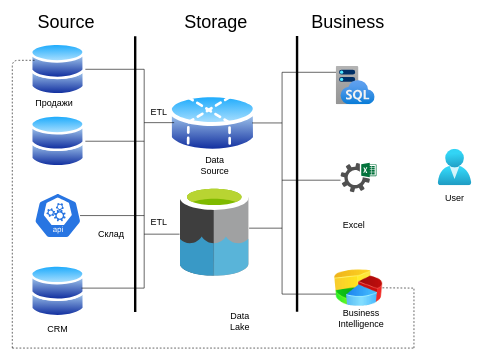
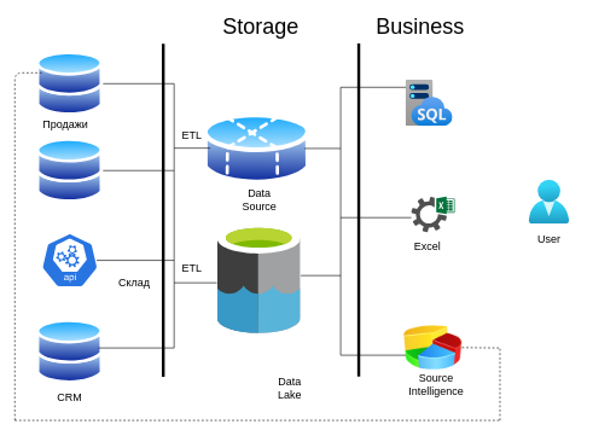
  <mxCell id="0" />
  <mxCell id="1" parent="0" />
  <mxCell id="2" value="" style="aspect=fixed;html=1;points=[];align=center;image;fontSize=12;image=img/lib/azure2/identity/Users.svg;shadow=0;sketch=0;" vertex="1" parent="1"><mxGeometry x="720" y="247.94" width="76.33" height="61.06" as="geometry" /></mxCell>
  <mxCell id="3" value="" style="aspect=fixed;perimeter=ellipsePerimeter;html=1;align=center;shadow=0;dashed=0;spacingTop=3;image;image=img/lib/active_directory/databases.svg;sketch=0;fontFamily=Helvetica;" vertex="1" parent="1"><mxGeometry x="50" y="70" width="91.84" height="90" as="geometry" /></mxCell>
  <mxCell id="4" value="" style="aspect=fixed;html=1;points=[];align=center;image;fontSize=12;image=img/lib/azure2/databases/SQL_Managed_Instance.svg;shadow=0;sketch=0;" vertex="1" parent="1"><mxGeometry x="560" y="110" width="65" height="64" as="geometry" /></mxCell>
  <mxCell id="5" value="" style="pointerEvents=1;shadow=0;dashed=0;html=1;strokeColor=none;fillColor=#505050;labelPosition=center;verticalLabelPosition=bottom;verticalAlign=top;outlineConnect=0;align=center;shape=mxgraph.office.services.excel_services;sketch=0;fontFamily=Helvetica;" vertex="1" parent="1"><mxGeometry x="567.5" y="271" width="60" height="49" as="geometry" /></mxCell>
  <mxCell id="6" value="" style="image;html=1;image=img/lib/clip_art/finance/Pie_Chart_128x128.png;shadow=0;sketch=0;fontFamily=Helvetica;" vertex="1" parent="1"><mxGeometry x="557.5" y="439.5" width="80" height="80" as="geometry" /></mxCell>
  <mxCell id="7" value="" style="aspect=fixed;perimeter=ellipsePerimeter;html=1;align=center;shadow=0;dashed=0;spacingTop=3;image;image=img/lib/active_directory/database_partition_4.svg;sketch=0;fontFamily=Helvetica;" vertex="1" parent="1"><mxGeometry x="280" y="150" width="148.65" height="110" as="geometry" /></mxCell>
  <mxCell id="8" value="" style="aspect=fixed;perimeter=ellipsePerimeter;html=1;align=center;shadow=0;dashed=0;spacingTop=3;image;image=img/lib/active_directory/databases.svg;sketch=0;fontFamily=Helvetica;" vertex="1" parent="1"><mxGeometry x="50" y="190" width="91.84" height="90" as="geometry" /></mxCell>
  <mxCell id="9" value="" style="aspect=fixed;perimeter=ellipsePerimeter;html=1;align=center;shadow=0;dashed=0;spacingTop=3;image;image=img/lib/active_directory/databases.svg;sketch=0;fontFamily=Helvetica;" vertex="1" parent="1"><mxGeometry x="50" y="440" width="91.84" height="90" as="geometry" /></mxCell>
  <mxCell id="10" value="" style="html=1;dashed=0;whitespace=wrap;fillColor=#2875E2;strokeColor=#ffffff;points=[[0.005,0.63,0],[0.1,0.2,0],[0.9,0.2,0],[0.5,0,0],[0.995,0.63,0],[0.72,0.99,0],[0.5,1,0],[0.28,0.99,0]];shape=mxgraph.kubernetes.icon;prIcon=api;shadow=0;sketch=0;fontFamily=Helvetica;" vertex="1" parent="1"><mxGeometry x="56.42" y="309" width="79" height="100" as="geometry" /></mxCell>
- <mxCell id="11" value="Source" style="text;html=1;strokeColor=none;fillColor=none;align=center;verticalAlign=middle;whiteSpace=wrap;rounded=0;shadow=0;sketch=0;fontFamily=Helvetica;fontSize=30;" vertex="1" parent="1"><mxGeometry x="30" y="20" width="160" height="30" as="geometry" /></mxCell>
  <mxCell id="12" value="Business" style="text;html=1;strokeColor=none;fillColor=none;align=center;verticalAlign=middle;whiteSpace=wrap;rounded=0;shadow=0;sketch=0;fontFamily=Helvetica;fontSize=30;" vertex="1" parent="1"><mxGeometry x="500" y="20" width="160" height="30" as="geometry" /></mxCell>
  <mxCell id="13" value="Storage" style="text;html=1;strokeColor=none;fillColor=none;align=center;verticalAlign=middle;whiteSpace=wrap;rounded=0;shadow=0;sketch=0;fontFamily=Helvetica;fontSize=30;" vertex="1" parent="1"><mxGeometry x="280" y="20" width="160" height="30" as="geometry" /></mxCell>
  <mxCell id="14" value="" style="line;strokeWidth=4;direction=south;html=1;perimeter=backbonePerimeter;points=[];outlineConnect=0;shadow=0;sketch=0;fontFamily=Helvetica;fontSize=30;" vertex="1" parent="1"><mxGeometry x="220" y="60" width="10" height="460" as="geometry" /></mxCell>
  <mxCell id="15" value="" style="line;strokeWidth=4;direction=south;html=1;perimeter=backbonePerimeter;points=[];outlineConnect=0;shadow=0;sketch=0;fontFamily=Helvetica;fontSize=30;" vertex="1" parent="1"><mxGeometry x="490" y="59.5" width="10" height="460" as="geometry" /></mxCell>
  <mxCell id="16" value="Продажи" style="text;html=1;strokeColor=none;fillColor=none;align=center;verticalAlign=middle;whiteSpace=wrap;rounded=0;shadow=0;sketch=0;fontFamily=Helvetica;fontSize=15;" vertex="1" parent="1"><mxGeometry x="70" y="160" width="40" height="20" as="geometry" /></mxCell>
  <mxCell id="17" value="Склад" style="text;html=1;strokeColor=none;fillColor=none;align=center;verticalAlign=middle;whiteSpace=wrap;rounded=0;shadow=0;sketch=0;fontFamily=Helvetica;fontSize=15;" vertex="1" parent="1"><mxGeometry x="165" y="380" width="40" height="20" as="geometry" /></mxCell>
  <mxCell id="18" value="CRM" style="text;html=1;strokeColor=none;fillColor=none;align=center;verticalAlign=middle;whiteSpace=wrap;rounded=0;shadow=0;sketch=0;fontFamily=Helvetica;fontSize=15;" vertex="1" parent="1"><mxGeometry x="75.92" y="535" width="40" height="25" as="geometry" /></mxCell>
  <mxCell id="19" value="Data Source" style="text;html=1;strokeColor=none;fillColor=none;align=center;verticalAlign=middle;whiteSpace=wrap;rounded=0;shadow=0;sketch=0;fontFamily=Helvetica;fontSize=15;" vertex="1" parent="1"><mxGeometry x="323" y="260" width="70" height="30" as="geometry" /></mxCell>
  <mxCell id="20" value="Data Lake" style="text;html=1;strokeColor=none;fillColor=none;align=center;verticalAlign=middle;whiteSpace=wrap;rounded=0;shadow=0;sketch=0;fontFamily=Helvetica;fontSize=15;" vertex="1" parent="1"><mxGeometry x="377.17" y="515" width="45.67" height="40" as="geometry" /></mxCell>
- <mxCell id="21" value="Business Intelligence" style="text;html=1;strokeColor=none;fillColor=none;align=center;verticalAlign=middle;whiteSpace=wrap;rounded=0;shadow=0;sketch=0;fontFamily=Helvetica;fontSize=15;" vertex="1" parent="1"><mxGeometry x="582.5" y="525" width="37.5" height="10" as="geometry" /></mxCell>
- <mxCell id="22" value="Excel" style="text;html=1;strokeColor=none;fillColor=none;align=center;verticalAlign=middle;whiteSpace=wrap;rounded=0;shadow=0;sketch=0;fontFamily=Helvetica;fontSize=15;" vertex="1" parent="1"><mxGeometry x="570" y="365" width="40" height="20" as="geometry" /></mxCell>
+ <mxCell id="21" value="Source Intelligence" style="text;html=1;strokeColor=none;fillColor=none;align=center;verticalAlign=middle;whiteSpace=wrap;rounded=0;shadow=0;sketch=0;fontFamily=Helvetica;fontSize=15;" vertex="1" parent="1"><mxGeometry x="582.5" y="525" width="37.5" height="10" as="geometry" /></mxCell>
+ <mxCell id="22" value="Excel" style="text;html=1;strokeColor=none;fillColor=none;align=center;verticalAlign=middle;whiteSpace=wrap;rounded=0;shadow=0;sketch=0;fontFamily=Helvetica;fontSize=15;" vertex="1" parent="1"><mxGeometry x="570" y="330" width="40" height="20" as="geometry" /></mxCell>
  <mxCell id="23" value="" style="endArrow=none;html=1;fontFamily=Helvetica;fontSize=15;" edge="1" parent="1" source="3"><mxGeometry width="50" height="50" relative="1" as="geometry"><mxPoint x="160" y="140" as="sourcePoint" /><mxPoint x="240" y="115" as="targetPoint" /></mxGeometry></mxCell>
  <mxCell id="24" value="" style="endArrow=none;html=1;fontFamily=Helvetica;fontSize=15;" edge="1" parent="1" source="8"><mxGeometry width="50" height="50" relative="1" as="geometry"><mxPoint x="90" y="260" as="sourcePoint" /><mxPoint x="240" y="235" as="targetPoint" /></mxGeometry></mxCell>
  <mxCell id="25" value="" style="endArrow=none;html=1;fontFamily=Helvetica;fontSize=15;entryX=0.969;entryY=0.5;entryDx=0;entryDy=0;entryPerimeter=0;" edge="1" parent="1" target="10"><mxGeometry width="50" height="50" relative="1" as="geometry"><mxPoint x="240" y="359" as="sourcePoint" /><mxPoint x="233" y="245" as="targetPoint" /></mxGeometry></mxCell>
  <mxCell id="26" value="" style="endArrow=none;html=1;fontFamily=Helvetica;fontSize=15;" edge="1" parent="1"><mxGeometry width="50" height="50" relative="1" as="geometry"><mxPoint x="135.42" y="480" as="sourcePoint" /><mxPoint x="240" y="480" as="targetPoint" /></mxGeometry></mxCell>
  <mxCell id="27" value="" style="endArrow=none;html=1;fontFamily=Helvetica;fontSize=15;" edge="1" parent="1"><mxGeometry width="50" height="50" relative="1" as="geometry"><mxPoint x="240" y="204" as="sourcePoint" /><mxPoint x="290" y="204" as="targetPoint" /></mxGeometry></mxCell>
  <mxCell id="28" value="" style="endArrow=none;html=1;fontFamily=Helvetica;fontSize=15;" edge="1" parent="1"><mxGeometry width="50" height="50" relative="1" as="geometry"><mxPoint x="240" y="390" as="sourcePoint" /><mxPoint x="299" y="390" as="targetPoint" /></mxGeometry></mxCell>
  <mxCell id="29" value="" style="endArrow=none;html=1;fontFamily=Helvetica;fontSize=15;" edge="1" parent="1"><mxGeometry width="50" height="50" relative="1" as="geometry"><mxPoint x="470" y="120" as="sourcePoint" /><mxPoint x="560" y="120" as="targetPoint" /></mxGeometry></mxCell>
  <mxCell id="30" value="" style="endArrow=none;html=1;fontFamily=Helvetica;fontSize=15;" edge="1" parent="1"><mxGeometry width="50" height="50" relative="1" as="geometry"><mxPoint x="240" y="480" as="sourcePoint" /><mxPoint x="240" y="115" as="targetPoint" /></mxGeometry></mxCell>
  <mxCell id="31" value="" style="endArrow=none;html=1;fontFamily=Helvetica;fontSize=15;" edge="1" parent="1"><mxGeometry width="50" height="50" relative="1" as="geometry"><mxPoint x="470" y="490" as="sourcePoint" /><mxPoint x="470" y="120" as="targetPoint" /></mxGeometry></mxCell>
  <mxCell id="32" value="" style="endArrow=none;html=1;fontFamily=Helvetica;fontSize=15;" edge="1" parent="1"><mxGeometry width="50" height="50" relative="1" as="geometry"><mxPoint x="470" y="490" as="sourcePoint" /><mxPoint x="560" y="490" as="targetPoint" /></mxGeometry></mxCell>
  <mxCell id="33" value="" style="endArrow=none;html=1;fontFamily=Helvetica;fontSize=15;" edge="1" parent="1"><mxGeometry width="50" height="50" relative="1" as="geometry"><mxPoint x="470" y="300" as="sourcePoint" /><mxPoint x="567.5" y="300" as="targetPoint" /></mxGeometry></mxCell>
  <mxCell id="34" value="" style="endArrow=none;html=1;fontFamily=Helvetica;fontSize=15;" edge="1" parent="1"><mxGeometry width="50" height="50" relative="1" as="geometry"><mxPoint x="415" y="380" as="sourcePoint" /><mxPoint x="470" y="380" as="targetPoint" /></mxGeometry></mxCell>
  <mxCell id="35" value="" style="endArrow=none;html=1;fontFamily=Helvetica;fontSize=15;" edge="1" parent="1"><mxGeometry width="50" height="50" relative="1" as="geometry"><mxPoint x="420" y="204.5" as="sourcePoint" /><mxPoint x="470" y="204.5" as="targetPoint" /></mxGeometry></mxCell>
  <mxCell id="36" value="ETL" style="text;html=1;strokeColor=none;fillColor=none;align=center;verticalAlign=middle;whiteSpace=wrap;rounded=0;shadow=0;sketch=0;fontFamily=Helvetica;fontSize=15;" vertex="1" parent="1"><mxGeometry x="230" y="170" width="70" height="30" as="geometry" /></mxCell>
  <mxCell id="37" value="ETL" style="text;html=1;strokeColor=none;fillColor=none;align=center;verticalAlign=middle;whiteSpace=wrap;rounded=0;shadow=0;sketch=0;fontFamily=Helvetica;fontSize=15;" vertex="1" parent="1"><mxGeometry x="235" y="359" width="60" height="21" as="geometry" /></mxCell>
  <mxCell id="38" value="User&lt;br&gt;" style="text;html=1;strokeColor=none;fillColor=none;align=center;verticalAlign=middle;whiteSpace=wrap;rounded=0;shadow=0;sketch=0;fontFamily=Helvetica;fontSize=15;" vertex="1" parent="1"><mxGeometry x="738.16" y="320" width="40" height="20" as="geometry" /></mxCell>
  <mxCell id="39" value="" style="aspect=fixed;html=1;points=[];align=center;image;fontSize=12;image=img/lib/mscae/Data_Lake.svg;shadow=0;sketch=0;" vertex="1" parent="1"><mxGeometry x="300" y="309" width="114.76" height="151" as="geometry" /></mxCell>
  <mxCell id="40" value="" style="endArrow=none;dashed=1;html=1;fontFamily=Helvetica;fontSize=15;" edge="1" parent="1"><mxGeometry width="50" height="50" relative="1" as="geometry"><mxPoint x="20" y="580" as="sourcePoint" /><mxPoint x="60" y="100" as="targetPoint" /><Array as="points"><mxPoint x="20" y="100" /></Array></mxGeometry></mxCell>
  <mxCell id="41" value="" style="endArrow=none;dashed=1;html=1;fontFamily=Helvetica;fontSize=15;" edge="1" parent="1"><mxGeometry width="50" height="50" relative="1" as="geometry"><mxPoint x="20" y="580" as="sourcePoint" /><mxPoint x="690" y="580" as="targetPoint" /></mxGeometry></mxCell>
  <mxCell id="42" value="" style="endArrow=none;dashed=1;html=1;fontFamily=Helvetica;fontSize=15;" edge="1" parent="1"><mxGeometry width="50" height="50" relative="1" as="geometry"><mxPoint x="690" y="580" as="sourcePoint" /><mxPoint x="690" y="480" as="targetPoint" /></mxGeometry></mxCell>
  <mxCell id="43" value="" style="endArrow=none;dashed=1;html=1;fontFamily=Helvetica;fontSize=15;exitX=1;exitY=0.5;exitDx=0;exitDy=0;" edge="1" parent="1" source="6"><mxGeometry width="50" height="50" relative="1" as="geometry"><mxPoint x="640" y="510" as="sourcePoint" /><mxPoint x="690" y="480" as="targetPoint" /></mxGeometry></mxCell>
